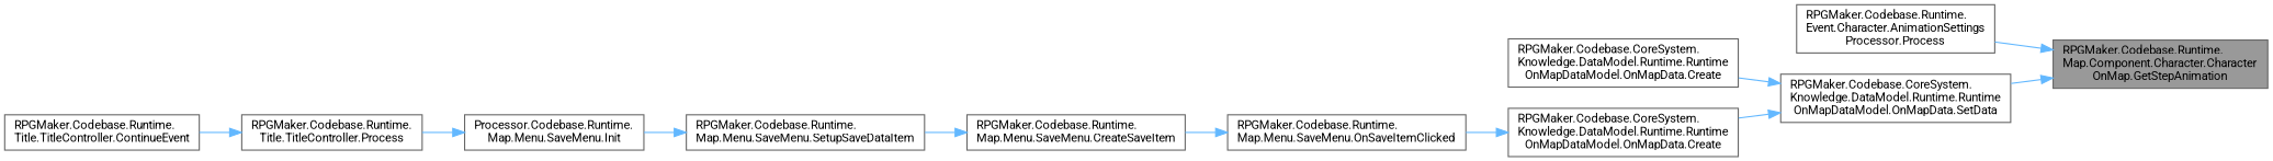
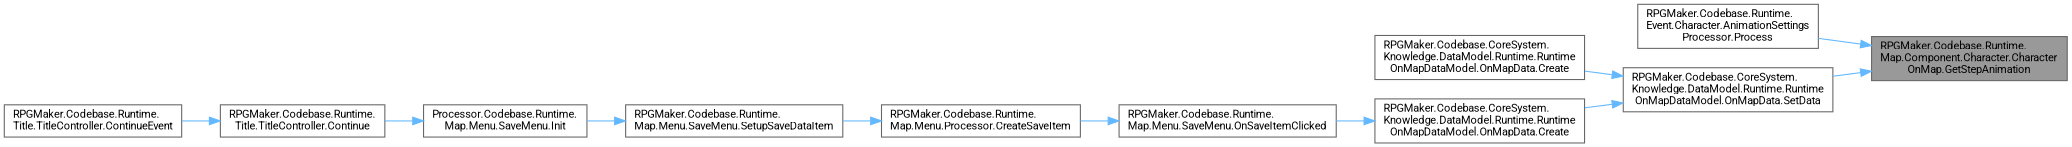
  digraph {
    fontname=Roboto
    rankdir=RL
    node [color=grey40 fillcolor=white fontname=Roboto fontsize=10 shape=box style=filled]
    edge [color=steelblue1 dir=back fontname=Roboto fontsize=10 labelfontname=Helvetica labelfontsize=10 style=solid]
    n1 [color=gray40 fillcolor=grey60 fontcolor=black height=0.2 label="RPGMaker.Codebase.Runtime.\lMap.Component.Character.Character\lOnMap.GetStepAnimation" width=0.4]
    n2 [height=0.2 label="RPGMaker.Codebase.Runtime.\lEvent.Character.AnimationSettings\lProcessor.Process" width=0.4]
    n3 [height=0.2 label="RPGMaker.Codebase.CoreSystem.\lKnowledge.DataModel.Runtime.Runtime\lOnMapDataModel.OnMapData.SetData" width=0.4]
    n4 [height=0.2 label="RPGMaker.Codebase.CoreSystem.\lKnowledge.DataModel.Runtime.Runtime\lOnMapDataModel.OnMapData.Create" width=0.4]
    n5 [height=0.2 label="RPGMaker.Codebase.CoreSystem.\lKnowledge.DataModel.Runtime.Runtime\lOnMapDataModel.OnMapData.Create" width=0.4]
    n6 [height=0.2 label="RPGMaker.Codebase.Runtime.\lMap.Menu.SaveMenu.OnSaveItemClicked" width=0.4]
-   n7 [height=0.2 label="RPGMaker.Codebase.Runtime.\lMap.Menu.SaveMenu.CreateSaveItem" width=0.4]
+   n7 [height=0.2 label="RPGMaker.Codebase.Runtime.\lMap.Menu.Processor.CreateSaveItem" width=0.4]
    n8 [height=0.2 label="RPGMaker.Codebase.Runtime.\lMap.Menu.SaveMenu.SetupSaveDataItem" width=0.4]
    n9 [height=0.2 label="Processor.Codebase.Runtime.\lMap.Menu.SaveMenu.Init" width=0.4]
-   n10 [height=0.2 label="RPGMaker.Codebase.Runtime.\lTitle.TitleController.Process" width=0.4]
+   n10 [height=0.2 label="RPGMaker.Codebase.Runtime.\lTitle.TitleController.Continue" width=0.4]
    n11 [height=0.2 label="RPGMaker.Codebase.Runtime.\lTitle.TitleController.ContinueEvent" width=0.4]
    n1 -> n2
    n1 -> n3
    n3 -> n4
    n3 -> n5
    n5 -> n6
    n6 -> n7
    n7 -> n8
    n8 -> n9
    n9 -> n10
    n10 -> n11
  }
